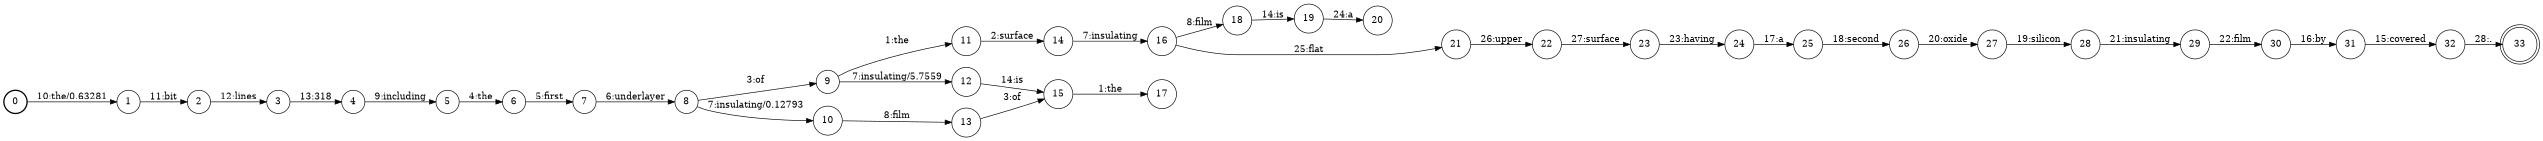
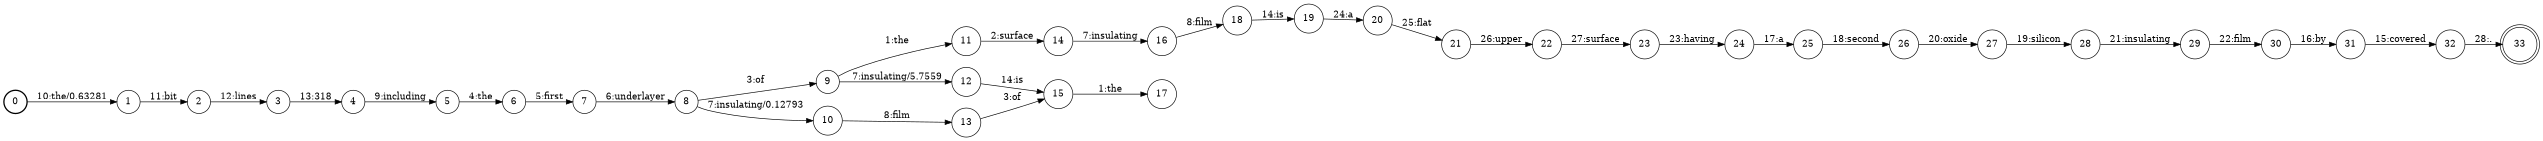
  digraph {
    nodesep=0.25
    rankdir=LR
    ranksep=0.4
    node [fontsize=14 shape=circle style=solid]
    edge [fontsize=14]
    n1 [label=0 style=bold]
    n2 [label=1]
    n3 [label=2]
    n4 [label=3]
    n5 [label=4]
    n6 [label=5]
    n7 [label=6]
    n8 [label=7]
    n9 [label=8]
    n10 [label=9]
    n11 [label=10]
    n12 [label=12]
    n13 [label=11]
    n14 [label=13]
    n15 [label=15]
    n16 [label=14]
    n17 [label=17]
    n18 [label=16]
    n19 [label=18]
    n20 [label=19]
    n21 [label=20]
    n22 [label=21]
    n23 [label=22]
    n24 [label=23]
    n25 [label=24]
    n26 [label=25]
    n27 [label=26]
    n28 [label=27]
    n29 [label=28]
    n30 [label=29]
    n31 [label=30]
    n32 [label=31]
    n33 [label=32]
    n34 [label=33 shape=doublecircle]
    n1 -> n2 [label="10:the/0.63281"]
    n2 -> n3 [label="11:bit"]
    n3 -> n4 [label="12:lines"]
    n4 -> n5 [label="13:318"]
    n5 -> n6 [label="9:including"]
    n6 -> n7 [label="4:the"]
    n7 -> n8 [label="5:first"]
    n8 -> n9 [label="6:underlayer"]
    n9 -> n10 [label="3:of"]
    n9 -> n11 [label="7:insulating/0.12793"]
    n10 -> n12 [label="7:insulating/5.7559"]
    n10 -> n13 [label="1:the"]
    n11 -> n14 [label="8:film"]
    n12 -> n15 [label="14:is"]
    n13 -> n16 [label="2:surface"]
    n14 -> n15 [label="3:of"]
    n15 -> n17 [label="1:the"]
    n16 -> n18 [label="7:insulating"]
    n18 -> n19 [label="8:film"]
    n19 -> n20 [label="14:is"]
    n20 -> n21 [label="24:a"]
-   n18 -> n22 [label="25:flat"]
+   n21 -> n22 [label="25:flat"]
    n22 -> n23 [label="26:upper"]
    n23 -> n24 [label="27:surface"]
    n24 -> n25 [label="23:having"]
    n25 -> n26 [label="17:a"]
    n26 -> n27 [label="18:second"]
    n27 -> n28 [label="20:oxide"]
    n28 -> n29 [label="19:silicon"]
    n29 -> n30 [label="21:insulating"]
    n30 -> n31 [label="22:film"]
    n31 -> n32 [label="16:by"]
    n32 -> n33 [label="15:covered"]
    n33 -> n34 [label="28:."]
  }
